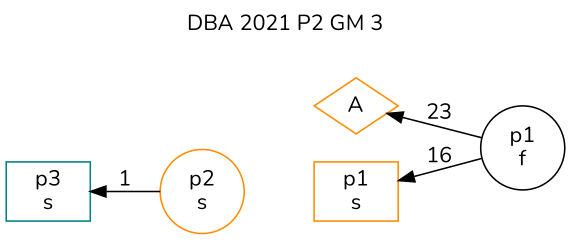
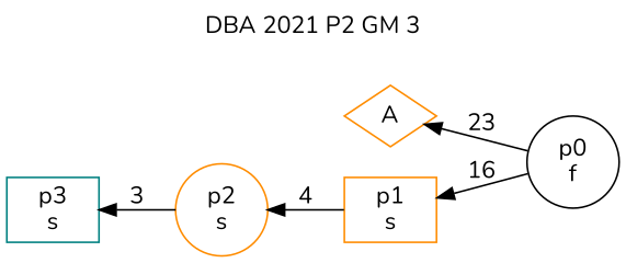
  digraph {
    fontname=Nunito
    label=" DBA 2021 P2 GM 3 "
    labelloc=tl
    rankdir=RL
    node [color=darkorange fontname=Nunito shape=circle]
    edge [fontname=Nunito]
    n1 [label=A shape=diamond]
-   n2 [color=black label="p1\nf"]
+   n2 [color=black label="p0\nf"]
    n3 [label="p1\ns" shape=box]
    n4 [label="p2\ns"]
    n5 [color=teal label="p3\ns" shape=box]
    n2 -> n1 [label=23]
    n2 -> n3 [label=16]
-   n4 -> n5 [label=1]
+   n3 -> n4 [label=4]
+   n4 -> n5 [label=3]
  }
